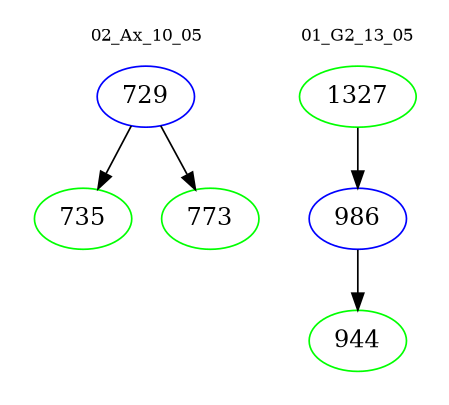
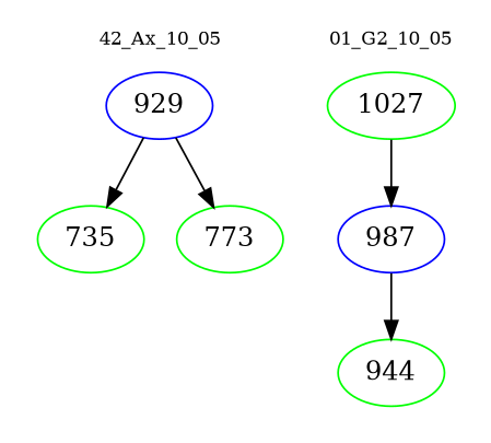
  digraph {
    node [color=green]
    edge [color=black]
-   n1 [color=blue label=729]
+   n1 [color=blue label=929]
    n2 [label=735]
    n3 [label=773]
-   n4 [color=blue label=986]
-   n5 [label=1327]
+   n4 [color=blue label=987]
+   n5 [label=1027]
    n6 [label=944]
    subgraph cluster_1 {
      color=white
      fontsize=10
-     label="02_Ax_10_05"
+     label="42_Ax_10_05"
      n1
      n2
      n3
    }
    subgraph cluster_2 {
      color=white
      fontsize=10
-     label="01_G2_13_05"
+     label="01_G2_10_05"
      n4
      n5
      n6
    }
    n1 -> n2
    n1 -> n3
    n4 -> n6
    n5 -> n4
  }
